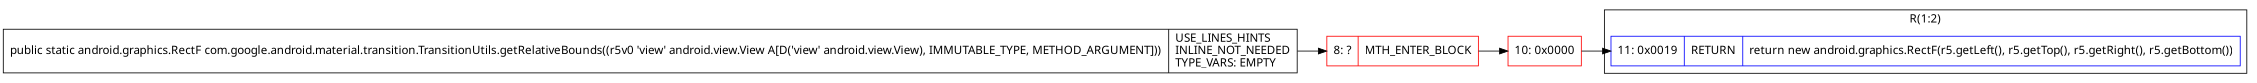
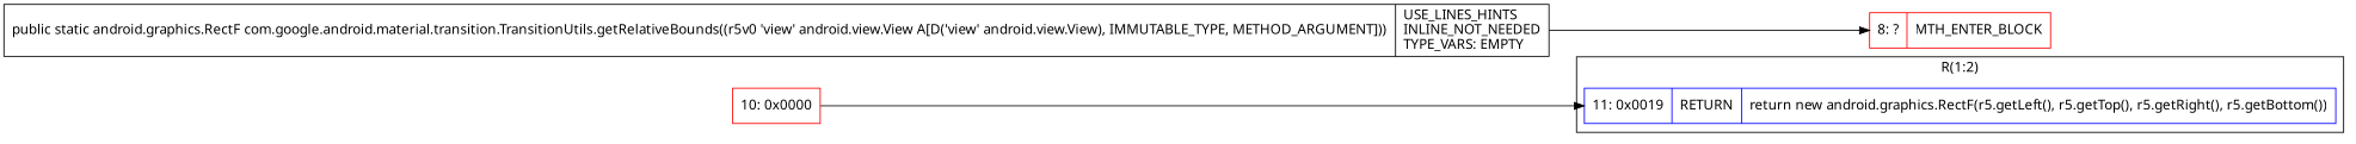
  digraph {
    fontname="Noto Sans"
    rankdir=LR
    node [color=red fontname="Noto Sans" shape=record]
    edge [fontname="Noto Sans"]
    n1 [color=blue label="{11\:\ 0x0019|RETURN\l|return new android.graphics.RectF(r5.getLeft(), r5.getTop(), r5.getRight(), r5.getBottom())\l}"]
    n2 [label="{8\:\ ?|MTH_ENTER_BLOCK\l}"]
    n3 [label="{10\:\ 0x0000}"]
    n4 [label="{public static android.graphics.RectF com.google.android.material.transition.TransitionUtils.getRelativeBounds((r5v0 'view' android.view.View A[D('view' android.view.View), IMMUTABLE_TYPE, METHOD_ARGUMENT]))  | USE_LINES_HINTS\lINLINE_NOT_NEEDED\lTYPE_VARS: EMPTY\l}" color=""]
    subgraph cluster_1 {
      label="R(1:2)"
      n1
    }
-   n2 -> n3
    n3 -> n1
    n4 -> n2
  }
